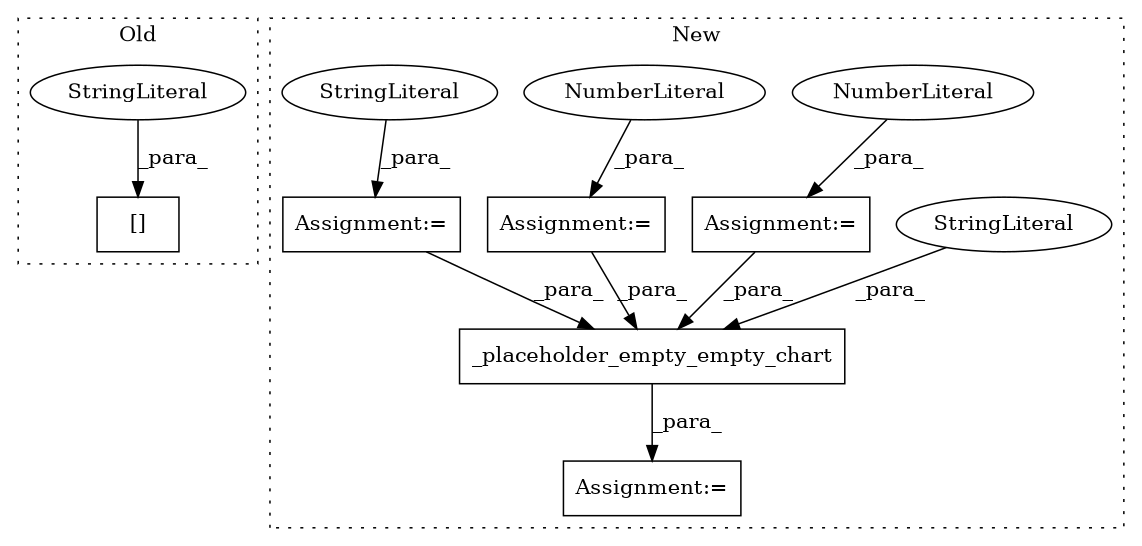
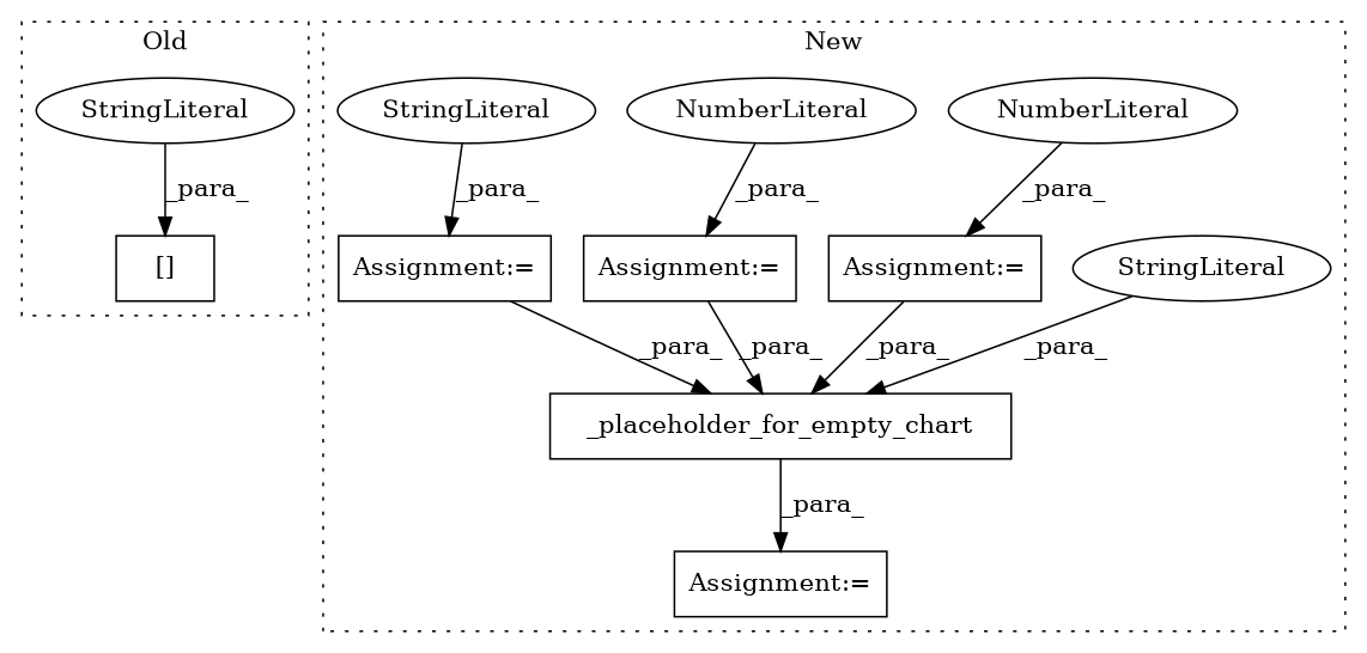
  digraph {
    node [a=7 l=1 shape=box]
    n1 [a=2 l="16,1" label="[]" s="6875,6900"]
    n2 [a=45 l=9 label=StringLiteral s=6891 shape=ellipse]
-   n3 [a=32 l="29,1" label=_placeholder_empty_empty_chart s="8301,8382"]
+   n3 [a=32 l="29,1" label=_placeholder_for_empty_chart s="8301,8382"]
    n4 [a=45 l=21 label=StringLiteral s=8330 shape=ellipse]
    n5 [label="Assignment:=" s=7980]
    n6 [a=34 l=3 label=NumberLiteral s=7981 shape=ellipse]
    n7 [label="Assignment:=" s=7964]
    n8 [a=34 l=3 label=NumberLiteral s=7965 shape=ellipse]
    n9 [label="Assignment:=" s=8300]
    n10 [label="Assignment:=" s=8039]
    n11 [a=45 l=35 label=StringLiteral s=8040 shape=ellipse]
    subgraph cluster_1 {
      label=Old
      style=dotted
      n1
      n2
    }
    subgraph cluster_2 {
      label=New
      style=dotted
      n3
      n4
      n5
      n6
      n7
      n8
      n9
      n10
      n11
    }
    n2 -> n1 [label=_para_]
    n3 -> n9 [label=_para_]
    n4 -> n3 [label=_para_]
    n5 -> n3 [label=_para_]
    n6 -> n5 [label=_para_]
    n7 -> n3 [label=_para_]
    n8 -> n7 [label=_para_]
    n10 -> n3 [label=_para_]
    n11 -> n10 [label=_para_]
  }
